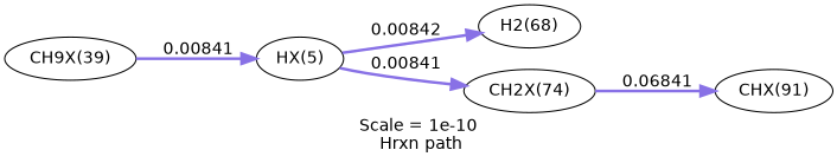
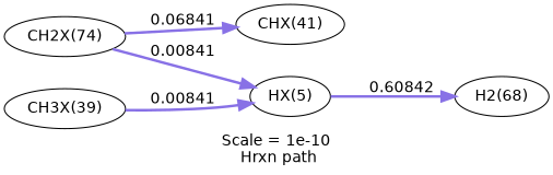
  digraph {
    fontname=Helvetica
    label="Scale = 1e-10\l Hrxn path"
    rankdir=LR
    node [fontname=Helvetica]
    edge [arrowsize=1.2 color="0.7, 0.508, 0.9" fontname=Helvetica style="setlinewidth(2.39)"]
    n1 [label="HX(5)"]
    n2 [label="H2(68)"]
    n3 [label="CH2X(74)"]
-   n4 [label="CHX(91)"]
-   n5 [label="CH9X(39)"]
-   n1 -> n2 [label=" 0.00842"]
-   n1 -> n3 [label=" 0.00841"]
+   n4 [label="CHX(41)"]
+   n5 [label="CH3X(39)"]
+   n1 -> n2 [label=" 0.60842"]
+   n3 -> n1 [label=" 0.00841"]
    n3 -> n4 [label=" 0.06841"]
    n5 -> n1 [label=" 0.00841"]
  }
